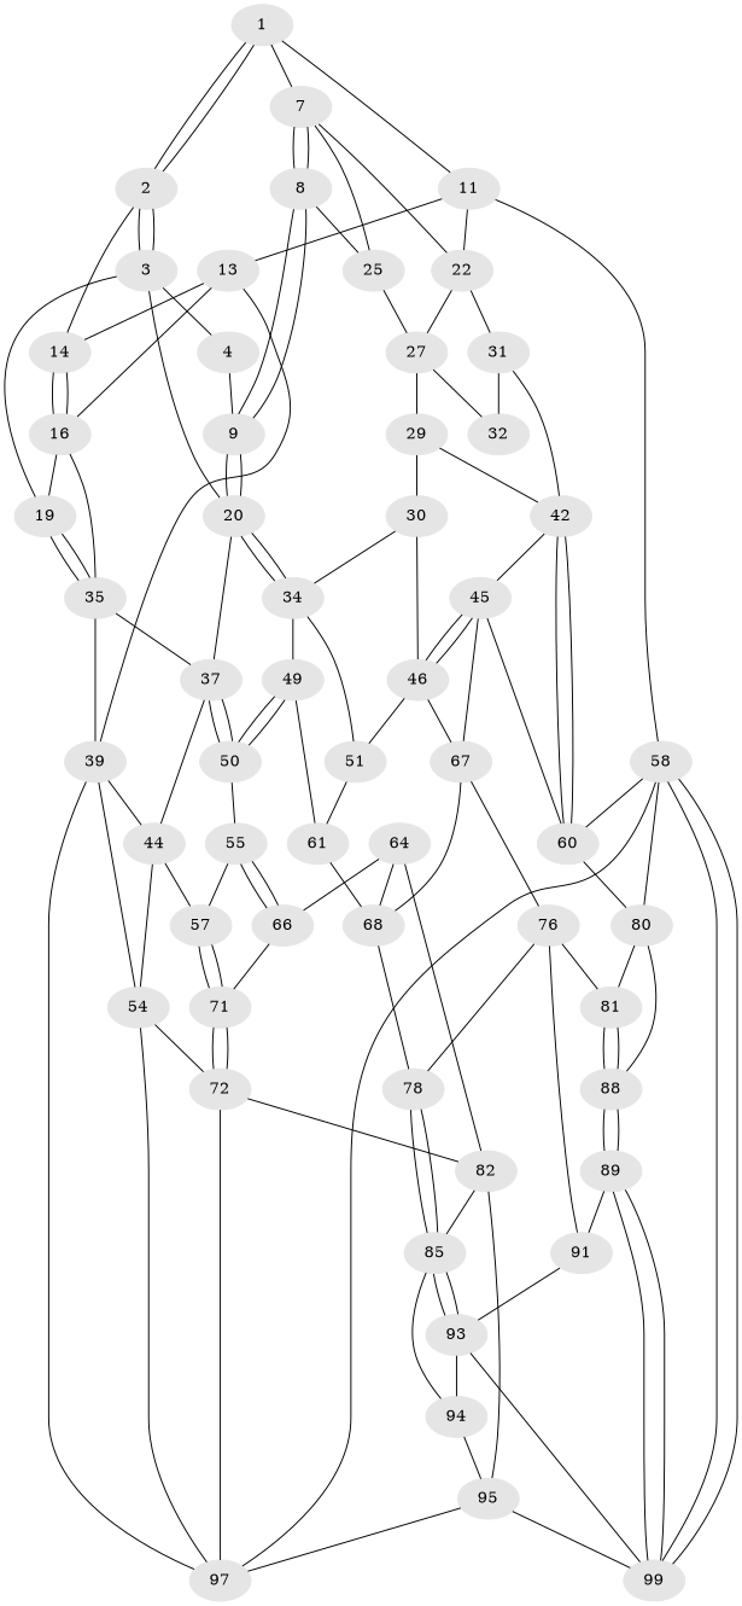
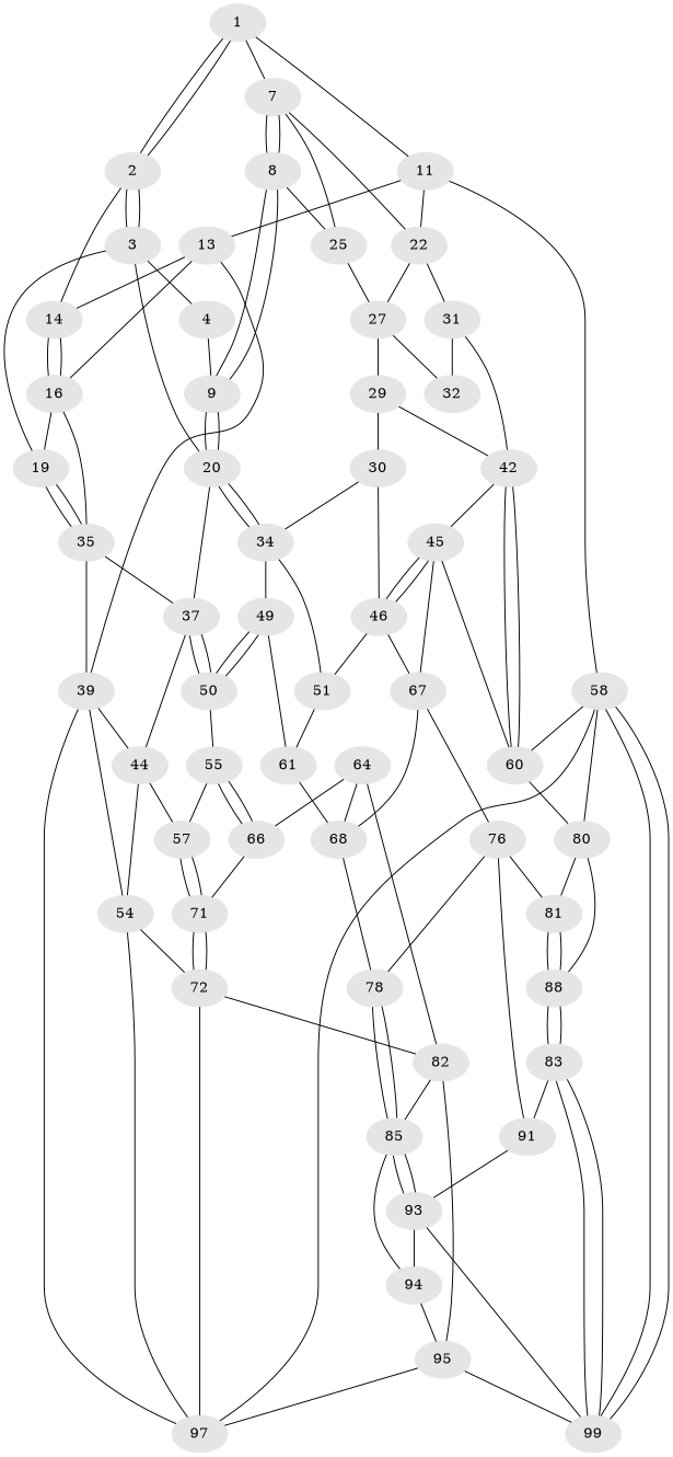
  graph {
    node [color=gray90 style=filled]
    1 [super="+6"]
    2 [super="+15"]
    7 [super="+24"]
    11 [super="+12"]
    3 [super="+18"]
    14
    8
    22 [super="+23"]
    25 [super="+26"]
    13
    58 [super="+59"]
    4 [super="+5"]
    19
    20 [super="+21"]
    16 [super="+17"]
    9 [super="+10"]
    35 [super="+36"]
    34 [super="+48"]
    37 [super="+38"]
    27 [super="+28"]
    31 [super="+41"]
    39 [super="+40"]
    97 [super="+98"]
    60 [super="+79"]
    80 [super="+87"]
    99 [super="+100"]
    44 [super="+53"]
    54 [super="+73"]
    49 [super="+62"]
    51 [super="+52"]
    50
    29
    32
    42 [super="+43"]
    30 [super="+33"]
    46 [super="+47"]
    45 [super="+74"]
    67 [super="+75"]
    61 [super="+63"]
    57
    55 [super="+56"]
    72 [super="+84"]
    71
    68 [super="+69"]
    76 [super="+77"]
    64 [super="+65"]
    66 [super="+70"]
    82 [super="+83"]
    81
    88
    78
    85 [super="+86"]
    95 [super="+101"]
    91 [super="+92"]
    93 [super="+96"]
    94
-   89 [super="+90"]
+   89 [super="+90" label=83]
    1 -- 2
    1 -- 2
    1 -- 7
    1 -- 11
    2 -- 3
    2 -- 3
    2 -- 14
    7 -- 8
    7 -- 8
    7 -- 22
    7 -- 25
    11 -- 22
    11 -- 13
    11 -- 58
    3 -- 4
    3 -- 19
    3 -- 20
    14 -- 16
    14 -- 16
    8 -- 25
    8 -- 9
    8 -- 9
    22 -- 27
    22 -- 31
    25 -- 27
    13 -- 14
    13 -- 16
    13 -- 39
    58 -- 97
    58 -- 60
    58 -- 80
    58 -- 99
    58 -- 99
    4 -- 9 [weight=2]
    19 -- 35
    19 -- 35
    20 -- 34
    20 -- 34
    20 -- 37
    16 -- 19
    16 -- 35
    9 -- 20
    9 -- 20
    35 -- 37
    35 -- 39
    34 -- 49
    34 -- 51
    37 -- 44
    37 -- 50
    37 -- 50
    27 -- 29
    27 -- 32
    31 -- 32 [weight=2]
    31 -- 42
    39 -- 97
    39 -- 44
    39 -- 54
    60 -- 80
    80 -- 81
    80 -- 88
    44 -- 54
    44 -- 57
    54 -- 97
    54 -- 72
    49 -- 50
    49 -- 50
    49 -- 61
    51 -- 61 [weight=2]
    50 -- 55
    29 -- 42
    29 -- 30
    42 -- 60
    42 -- 60
    42 -- 45
    30 -- 34
    30 -- 46
    46 -- 51
    46 -- 67
    45 -- 60
    45 -- 46
    45 -- 46
    45 -- 67
    67 -- 68
    67 -- 76
    61 -- 68
    57 -- 71
    57 -- 71
    55 -- 57
    55 -- 66 [weight=2]
    55 -- 66
    72 -- 97
    72 -- 82
    71 -- 72
    71 -- 72
    68 -- 78
    76 -- 81
    76 -- 78
    76 -- 91
    64 -- 68
    64 -- 66
    64 -- 82
    66 -- 71
    82 -- 85
    82 -- 95
    81 -- 88
    81 -- 88
    88 -- 89
    88 -- 89
    78 -- 85
    78 -- 85
    85 -- 93
    85 -- 93
    85 -- 94
    95 -- 97
    95 -- 99
    91 -- 93
    93 -- 99
    93 -- 94
    94 -- 95
    89 -- 99
    89 -- 99
    89 -- 91 [weight=2]
  }
